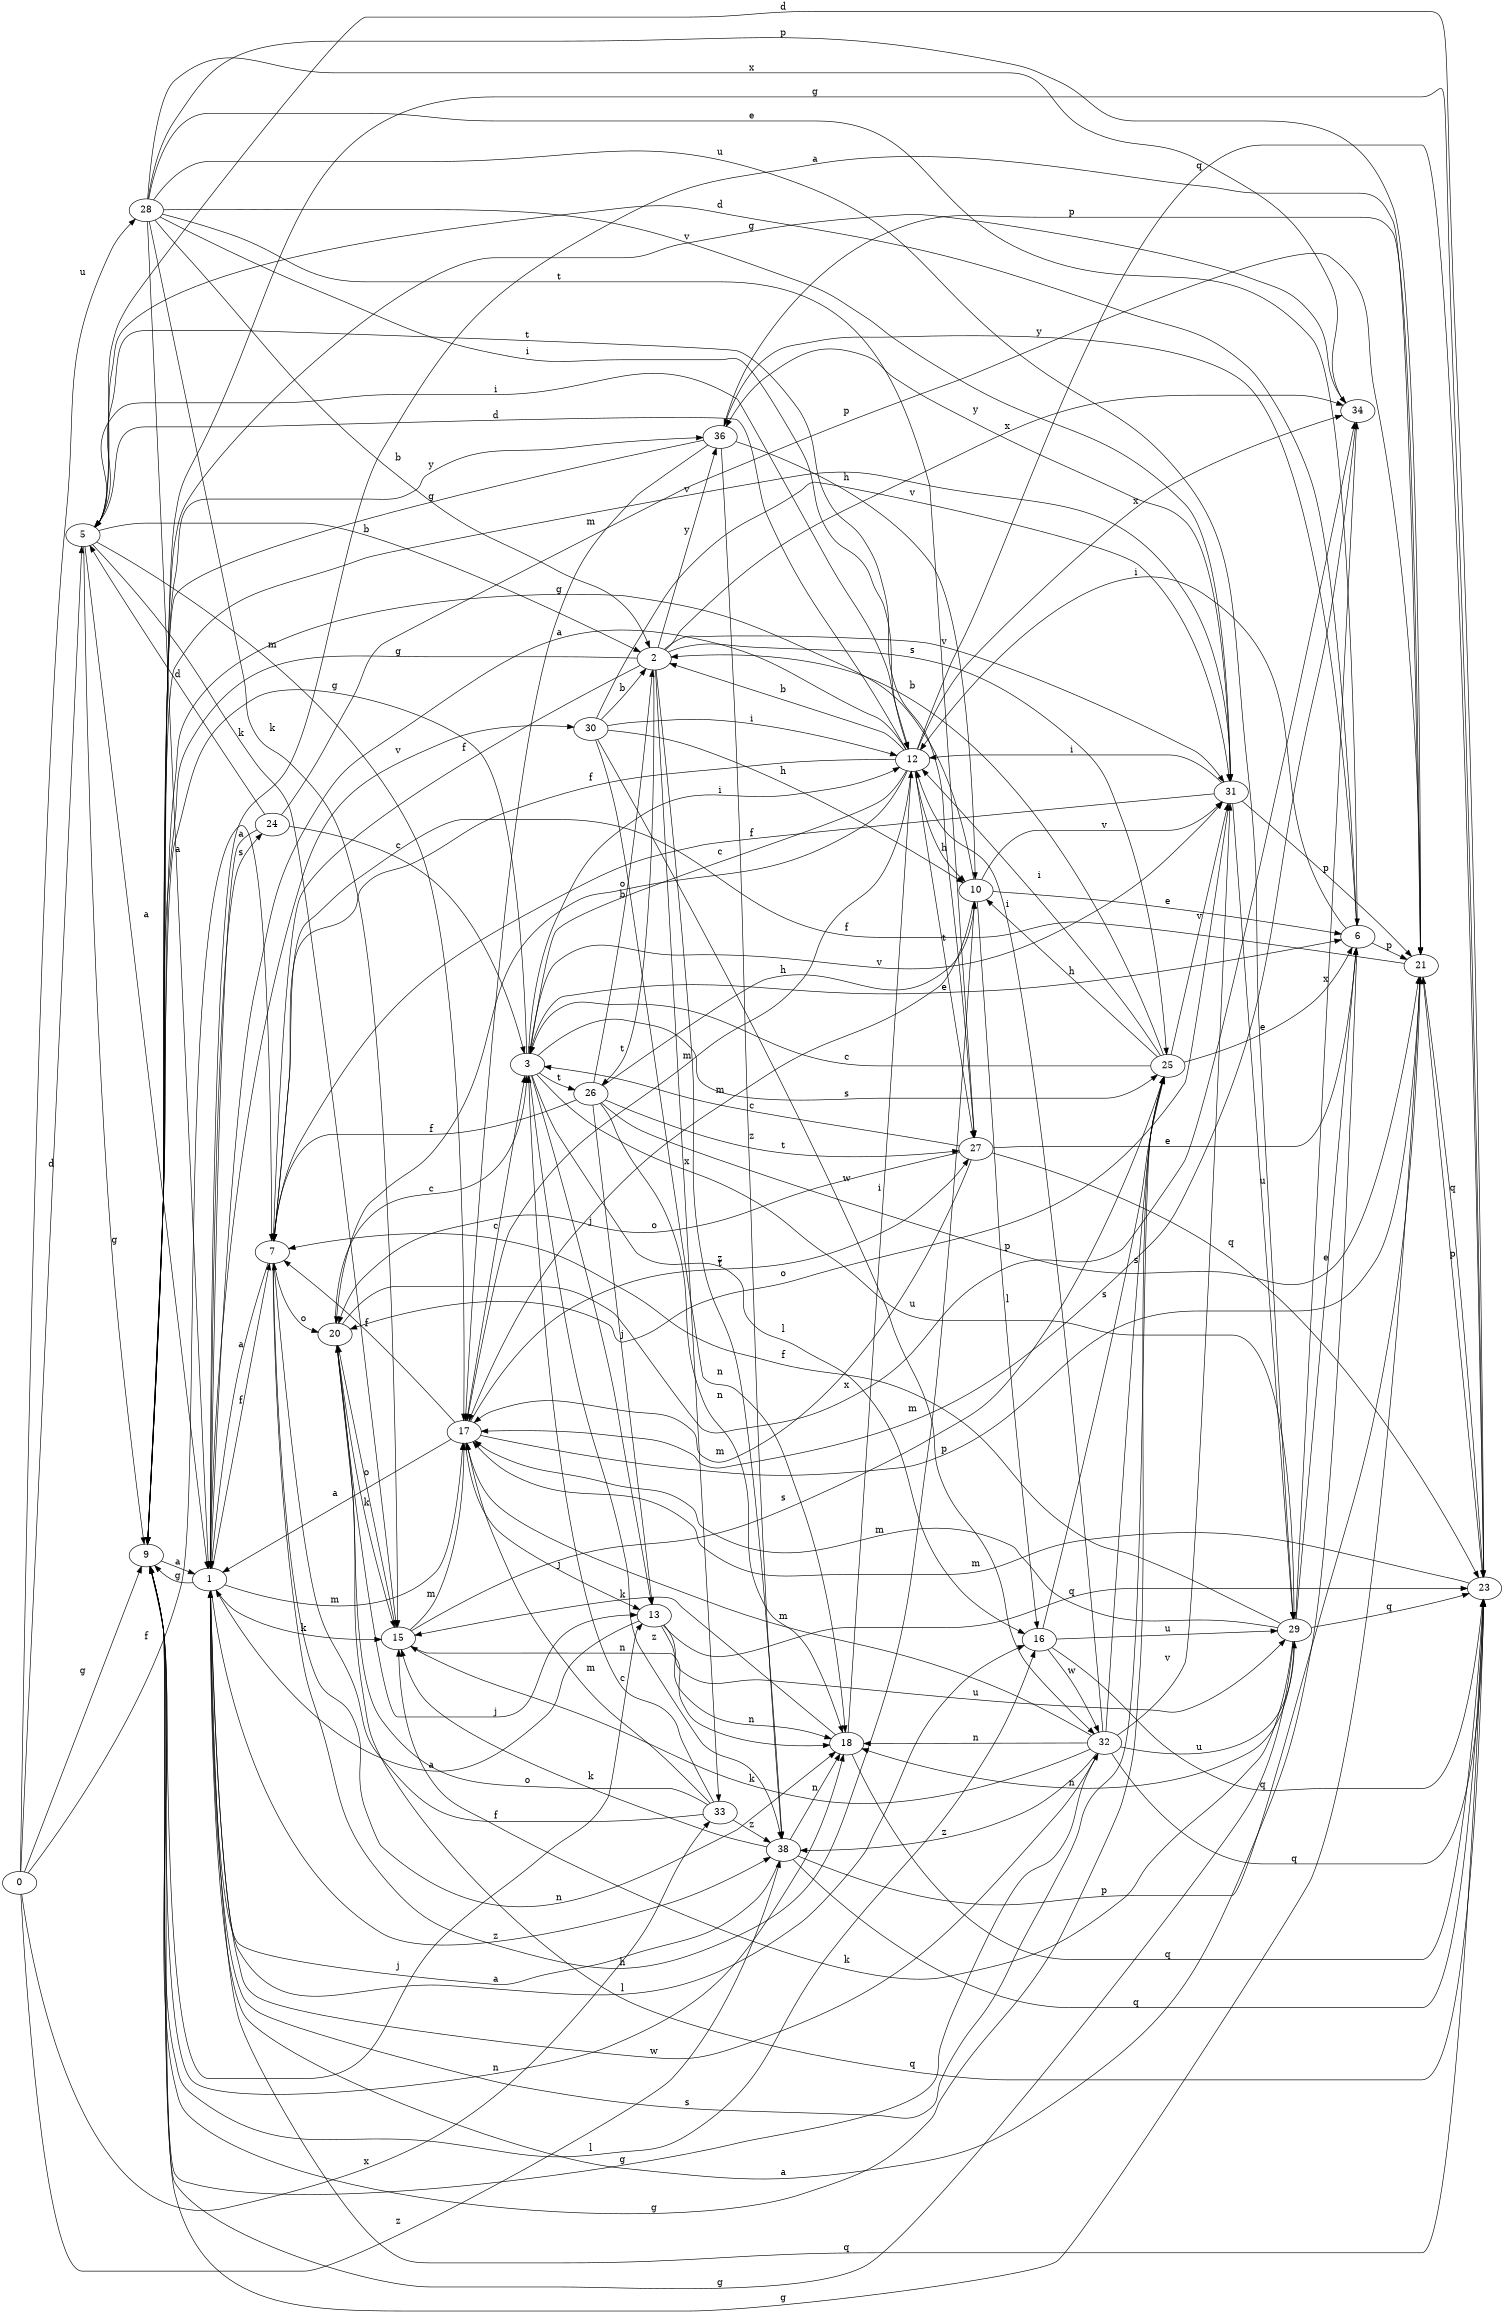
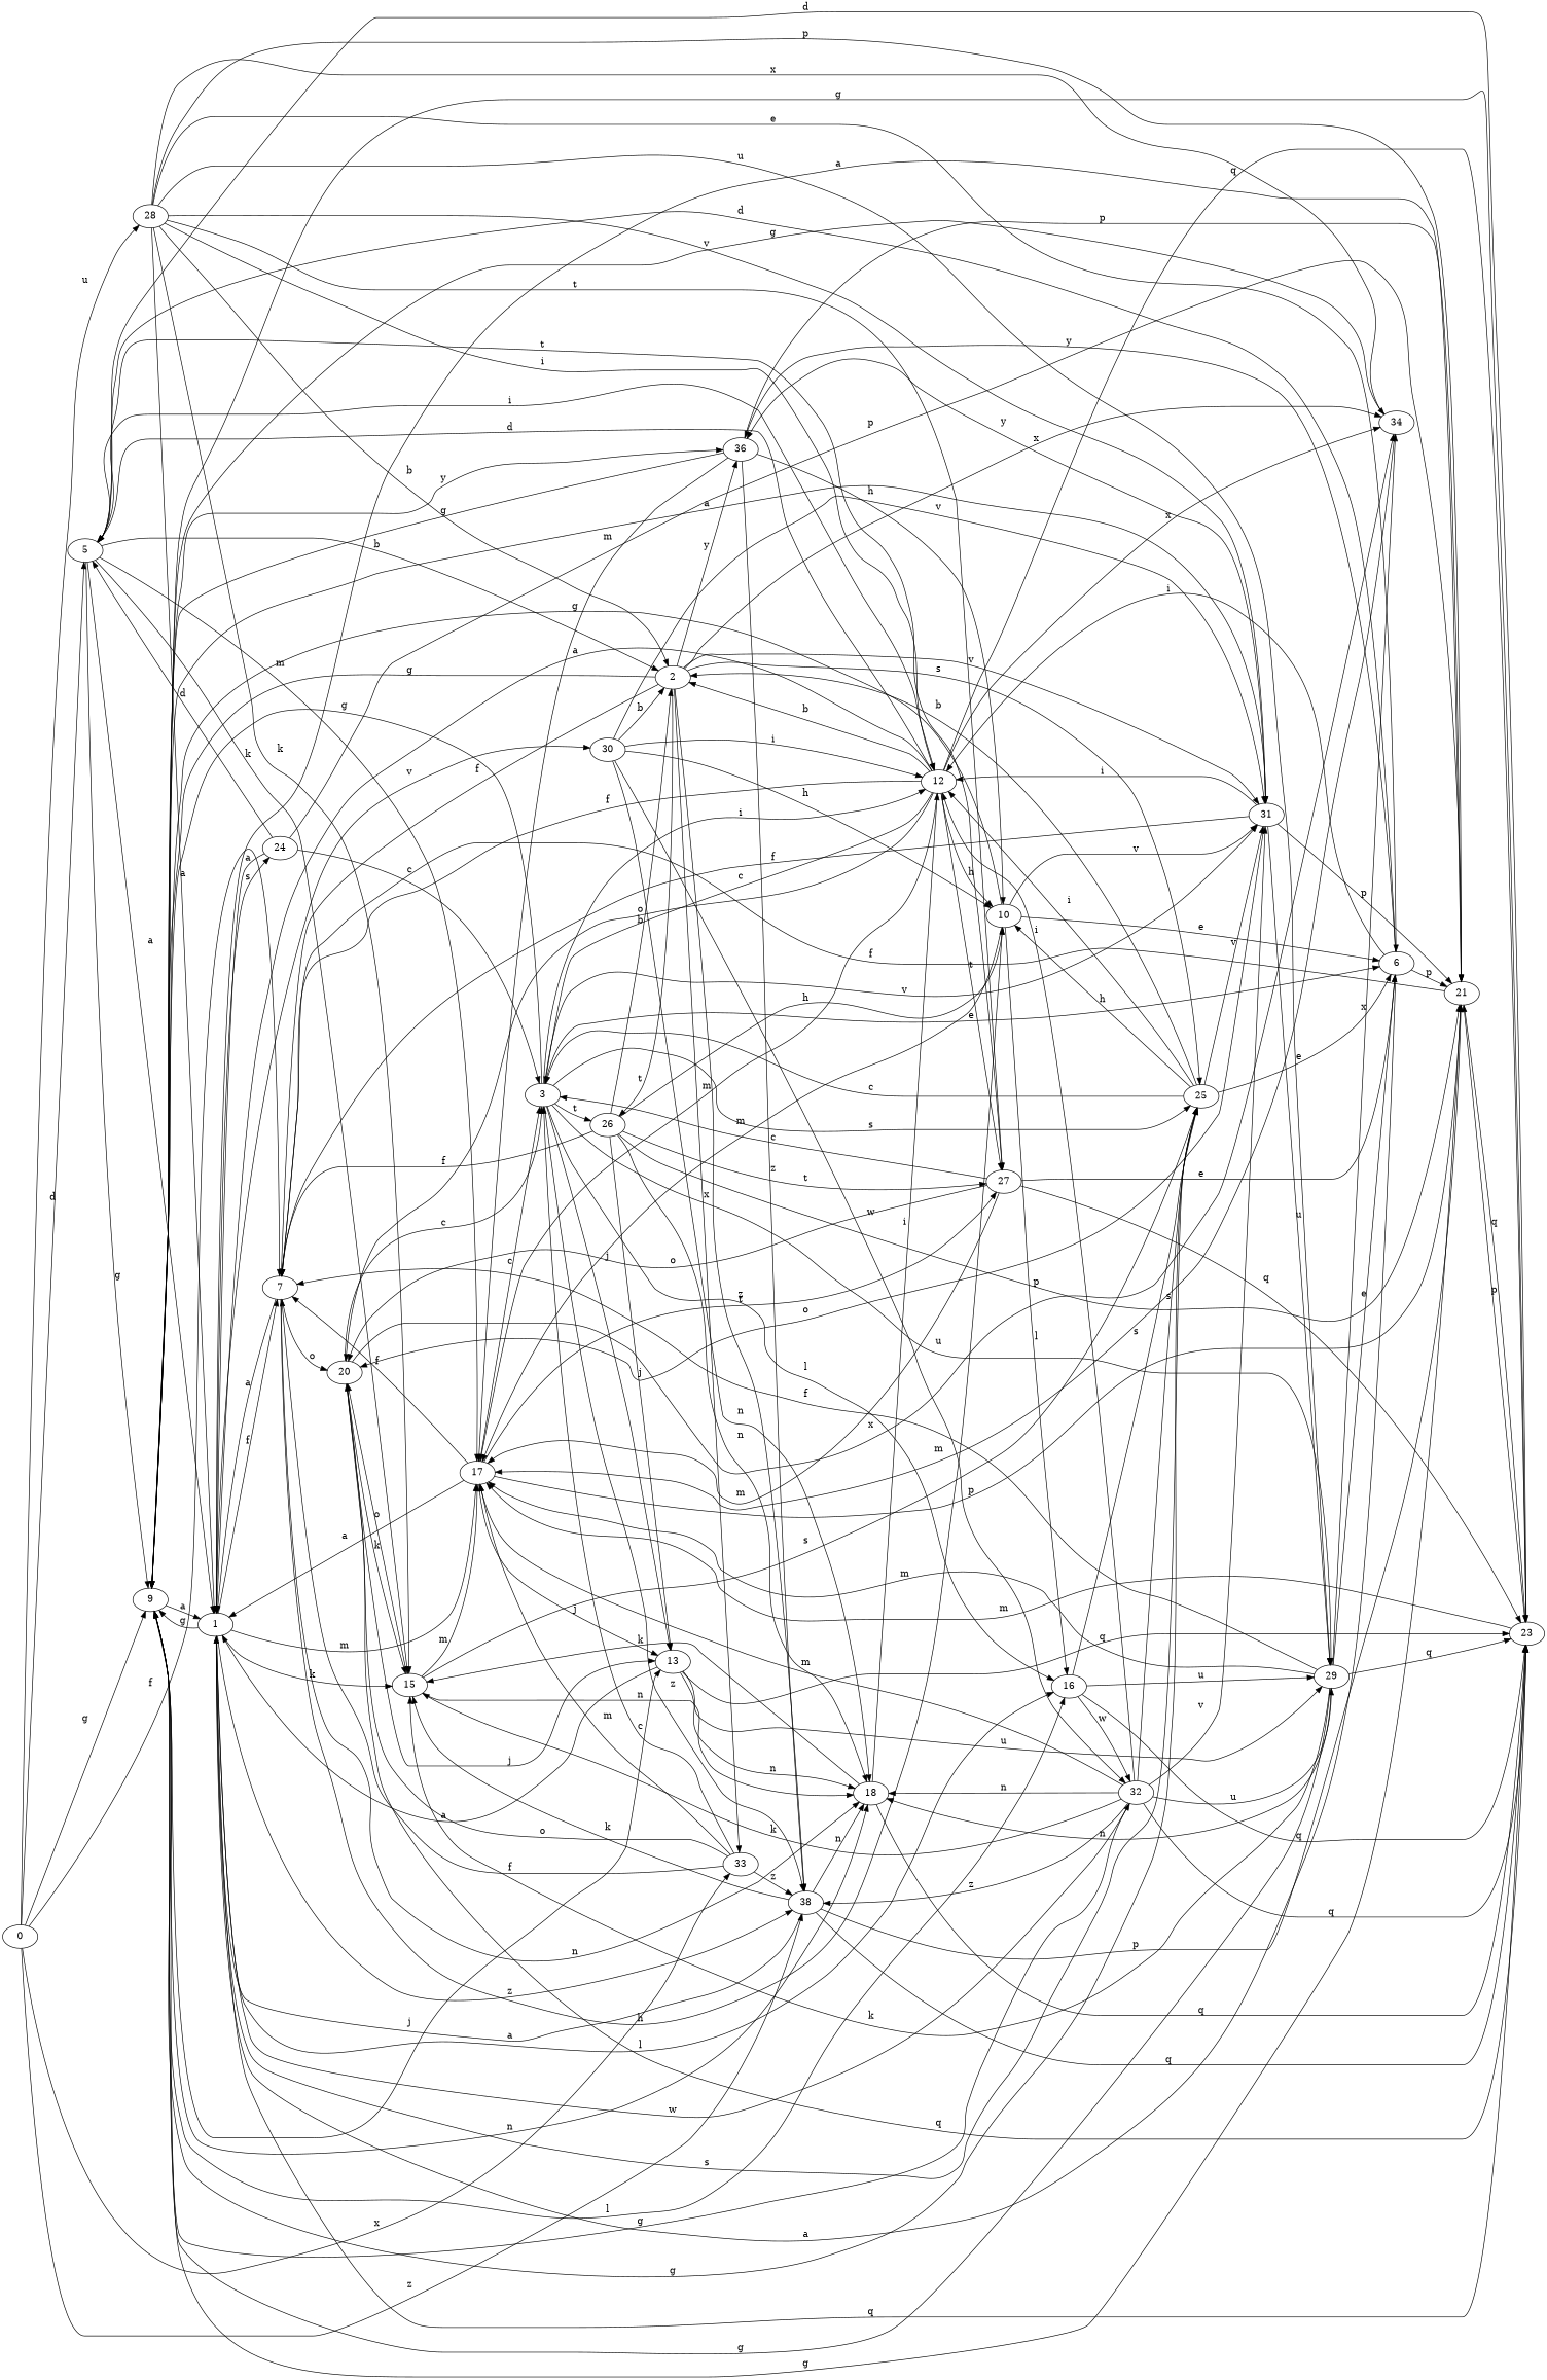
  strict digraph {
    rankdir=LR
    0
    5
    7
    9
    28
    33
    38
    1
    15
    16
    17
    23
    24
    25
    30
    32
    2
    12
    27
    10
    18
    20
    31
    36
    13
    34
    6
    29
    21
    3
    26
    0 -> 5 [label=d]
    0 -> 7 [label=f]
    0 -> 9 [label=g]
    0 -> 28 [label=u]
    0 -> 33 [label=x]
    0 -> 38 [label=z]
    5 -> 9 [label=g]
    5 -> 1 [label=a]
    5 -> 15 [label=k]
    5 -> 17 [label=m]
    5 -> 2 [label=b]
    5 -> 12 [label=i]
    5 -> 27 [label=t]
    7 -> 1 [label=a]
    7 -> 10 [label=h]
    7 -> 18 [label=n]
    7 -> 20 [label=o]
    9 -> 1 [label=a]
    9 -> 16 [label=l]
    9 -> 18 [label=n]
-   9 -> 31 [label=v]
+   9 -> 31 [label=a]
    9 -> 36 [label=y]
    9 -> 13 [label=j]
    28 -> 1 [label=a]
    28 -> 15 [label=k]
    28 -> 2 [label=b]
    28 -> 12 [label=i]
    28 -> 27 [label=t]
    28 -> 31 [label=v]
    28 -> 34 [label=x]
    28 -> 6 [label=e]
    28 -> 29 [label=u]
    28 -> 21 [label=p]
    33 -> 7 [label=f]
    33 -> 38 [label=z]
    33 -> 17 [label=m]
    33 -> 20 [label=o]
    33 -> 3 [label=c]
    38 -> 1 [label=a]
    38 -> 15 [label=k]
    38 -> 23 [label=q]
    38 -> 18 [label=n]
    38 -> 21 [label=p]
    1 -> 7 [label=f]
    1 -> 9 [label=g]
    1 -> 38 [label=z]
    1 -> 15 [label=k]
    1 -> 16 [label=l]
    1 -> 17 [label=m]
    1 -> 23 [label=q]
    1 -> 24 [label=s]
    1 -> 25 [label=s]
    1 -> 30 [label=v]
    1 -> 32 [label=w]
    15 -> 17 [label=m]
    15 -> 25 [label=s]
    15 -> 18 [label=n]
    15 -> 20 [label=o]
    16 -> 23 [label=q]
    16 -> 25 [label=s]
    16 -> 32 [label=w]
    16 -> 29 [label=u]
    17 -> 7 [label=f]
    17 -> 1 [label=a]
    17 -> 27 [label=t]
    17 -> 13 [label=j]
    17 -> 21 [label=p]
    17 -> 3 [label=c]
    23 -> 5 [label=d]
    23 -> 9 [label=g]
    23 -> 17 [label=m]
    23 -> 21 [label=p]
    24 -> 5 [label=d]
    24 -> 1 [label=a]
    24 -> 21 [label=p]
    24 -> 3 [label=c]
    25 -> 9 [label=g]
    25 -> 2 [label=b]
    25 -> 12 [label=i]
    25 -> 10 [label=h]
    25 -> 31 [label=v]
    25 -> 6 [label=e]
    25 -> 3 [label=c]
    30 -> 32 [label=w]
    30 -> 2 [label=b]
    30 -> 12 [label=i]
    30 -> 10 [label=h]
    30 -> 18 [label=n]
    30 -> 31 [label=v]
    32 -> 9 [label=g]
    32 -> 38 [label=z]
    32 -> 15 [label=k]
    32 -> 17 [label=m]
    32 -> 23 [label=q]
    32 -> 25 [label=s]
    32 -> 12 [label=i]
    32 -> 18 [label=n]
    32 -> 31 [label=v]
    32 -> 29 [label=u]
    2 -> 7 [label=f]
    2 -> 9 [label=g]
    2 -> 33 [label=x]
    2 -> 38 [label=z]
    2 -> 25 [label=s]
    2 -> 31 [label=v]
    2 -> 36 [label=y]
    2 -> 34 [label=x]
    2 -> 26 [label=t]
    12 -> 5 [label=d]
    12 -> 7 [label=f]
    12 -> 1 [label=a]
    12 -> 17 [label=m]
    12 -> 23 [label=q]
    12 -> 2 [label=b]
    12 -> 27 [label=t]
    12 -> 10 [label=h]
    12 -> 20 [label=o]
    12 -> 34 [label=x]
    12 -> 3 [label=c]
    27 -> 17 [label=m]
    27 -> 23 [label=q]
    27 -> 20 [label=o]
    27 -> 6 [label=e]
    27 -> 3 [label=c]
    10 -> 9 [label=g]
    10 -> 16 [label=l]
    10 -> 17 [label=m]
    10 -> 31 [label=v]
    10 -> 6 [label=e]
    18 -> 15 [label=k]
    18 -> 23 [label=q]
    18 -> 12 [label=i]
    20 -> 15 [label=k]
    20 -> 23 [label=q]
    20 -> 13 [label=j]
    20 -> 34 [label=x]
    20 -> 3 [label=c]
    31 -> 7 [label=f]
    31 -> 12 [label=i]
    31 -> 20 [label=o]
    31 -> 36 [label=y]
    31 -> 29 [label=u]
    31 -> 21 [label=p]
    36 -> 9 [label=g]
    36 -> 38 [label=z]
    36 -> 17 [label=m]
    36 -> 10 [label=h]
    36 -> 21 [label=p]
    13 -> 1 [label=a]
    13 -> 23 [label=q]
    13 -> 18 [label=n]
    13 -> 29 [label=u]
    34 -> 9 [label=g]
    34 -> 17 [label=m]
    6 -> 5 [label=d]
    6 -> 1 [label=a]
    6 -> 12 [label=i]
    6 -> 36 [label=y]
    6 -> 21 [label=p]
    29 -> 7 [label=f]
    29 -> 9 [label=g]
    29 -> 15 [label=k]
    29 -> 17 [label=m]
    29 -> 23 [label=q]
    29 -> 18 [label=n]
    29 -> 34 [label=x]
    29 -> 6 [label=e]
    21 -> 7 [label=f]
    21 -> 9 [label=g]
    21 -> 1 [label=a]
    21 -> 23 [label=q]
    3 -> 9 [label=g]
    3 -> 38 [label=z]
    3 -> 16 [label=l]
    3 -> 25 [label=s]
    3 -> 12 [label=i]
    3 -> 31 [label=v]
    3 -> 13 [label=j]
    3 -> 6 [label=e]
    3 -> 29 [label=u]
    3 -> 26 [label=t]
    26 -> 7 [label=f]
    26 -> 2 [label=b]
    26 -> 27 [label=t]
    26 -> 10 [label=h]
    26 -> 18 [label=n]
    26 -> 13 [label=j]
    26 -> 21 [label=p]
  }
